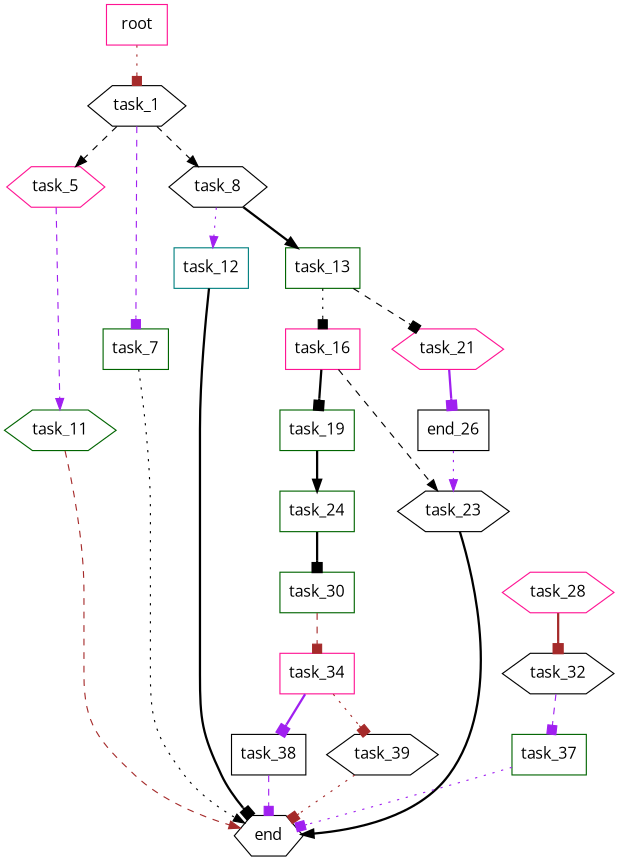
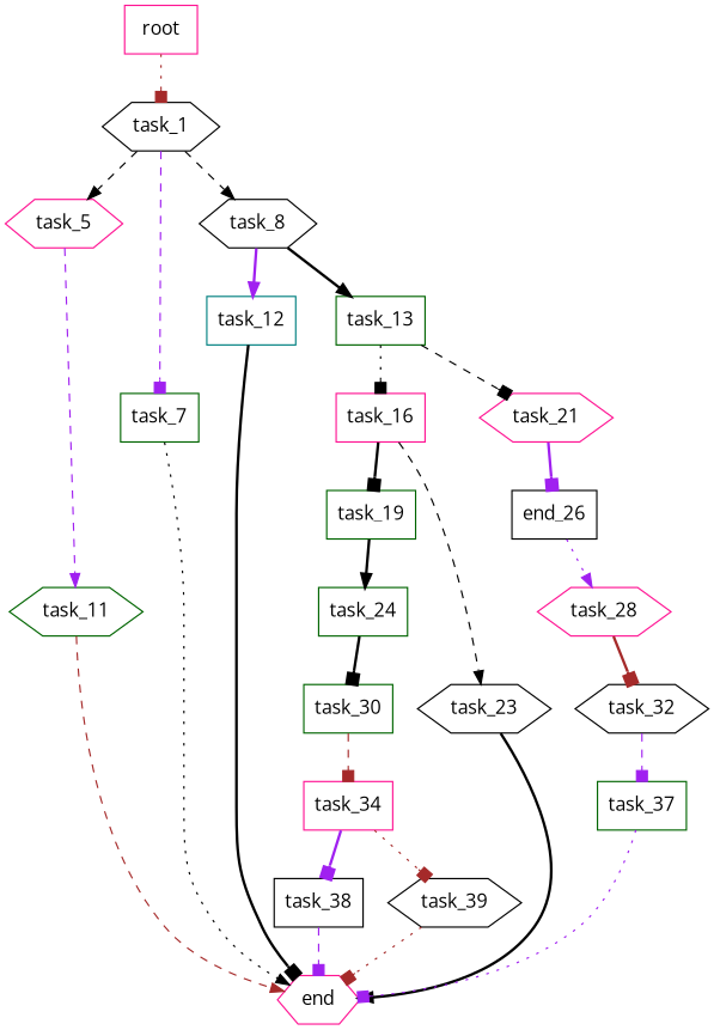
  digraph {
    fontname="Open Sans"
    node [color=black fontname="Open Sans" shape=box]
    edge [arrowhead=box color=black fontname="Open Sans" style=dashed]
    root [color=deeppink]
    task_1 [shape=hexagon]
    task_5 [color=deeppink shape=hexagon]
    task_7 [color=darkgreen]
    task_8 [shape=hexagon]
    task_11 [color=darkgreen shape=hexagon]
-   end [shape=hexagon]
+   end [color=deeppink shape=hexagon]
    task_12 [color=teal]
    task_13 [color=darkgreen]
    task_16 [color=deeppink]
    task_21 [color=deeppink shape=hexagon]
    task_19 [color=darkgreen]
    task_23 [shape=hexagon]
    n14 [label=end_26]
    task_24 [color=darkgreen]
    task_28 [color=deeppink shape=hexagon]
    task_30 [color=darkgreen]
    task_34 [color=deeppink]
    task_32 [shape=hexagon]
    task_38
    task_39 [shape=hexagon]
    task_37 [color=darkgreen]
    root -> task_1 [color=brown style=dotted]
    task_1 -> task_5 [arrowhead=normal]
    task_1 -> task_7 [color=purple]
    task_1 -> task_8 [arrowhead=normal]
    task_5 -> task_11 [arrowhead=normal color=purple]
    task_7 -> end [arrowhead=normal style=dotted]
-   task_8 -> task_12 [arrowhead=normal color=purple style=dotted]
+   task_8 -> task_12 [arrowhead=normal color=purple style=bold]
    task_8 -> task_13 [arrowhead=normal style=bold]
    task_11 -> end [arrowhead=normal color=brown]
    task_12 -> end [style=bold]
    task_13 -> task_16 [style=dotted]
    task_13 -> task_21
    task_16 -> task_19 [style=bold]
    task_16 -> task_23 [arrowhead=normal]
    task_21 -> n14 [color=purple style=bold]
    task_19 -> task_24 [arrowhead=normal style=bold]
    task_23 -> end [arrowhead=normal style=bold]
-   n14 -> task_23 [arrowhead=normal color=purple style=dotted]
+   n14 -> task_28 [arrowhead=normal color=purple style=dotted]
    task_24 -> task_30 [style=bold]
    task_28 -> task_32 [color=brown style=bold]
    task_30 -> task_34 [color=brown]
    task_34 -> task_38 [color=purple style=bold]
    task_34 -> task_39 [color=brown style=dotted]
    task_32 -> task_37 [color=purple]
    task_38 -> end [color=purple]
    task_39 -> end [color=brown style=dotted]
    task_37 -> end [color=purple style=dotted]
  }
